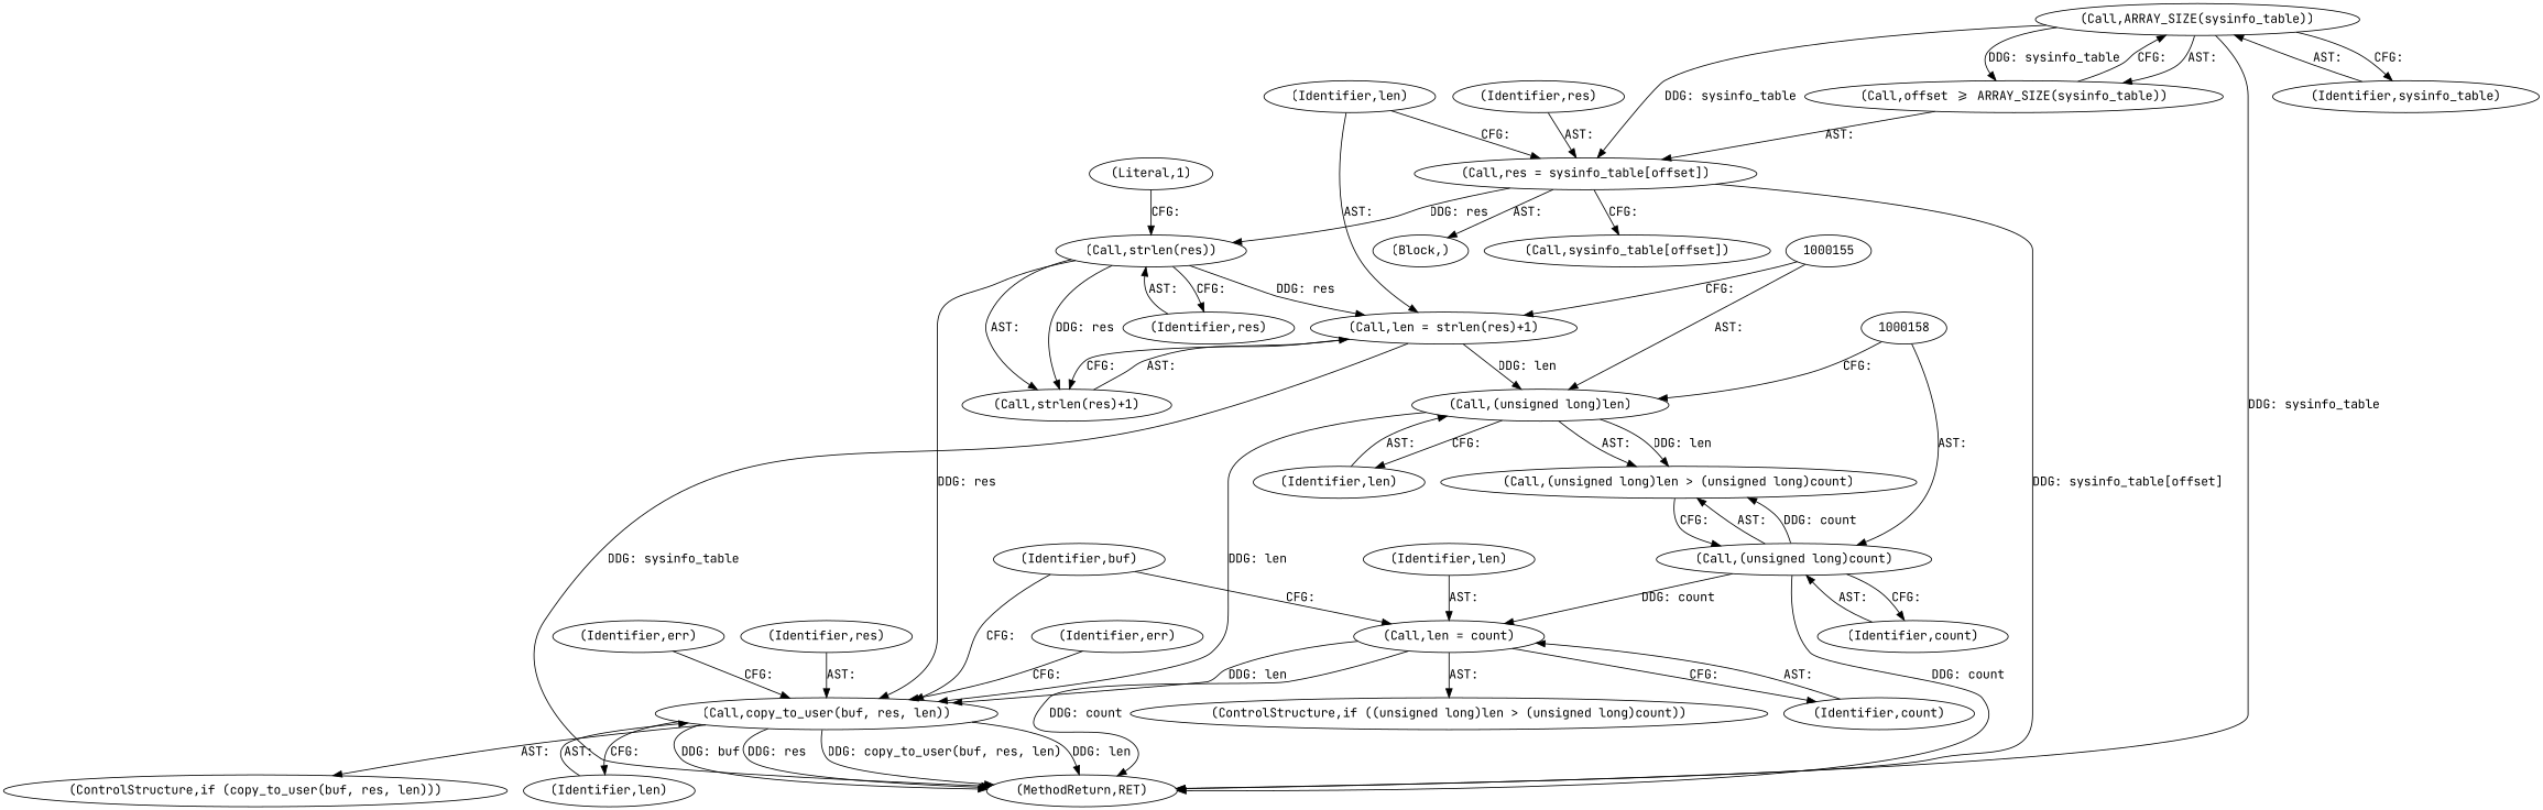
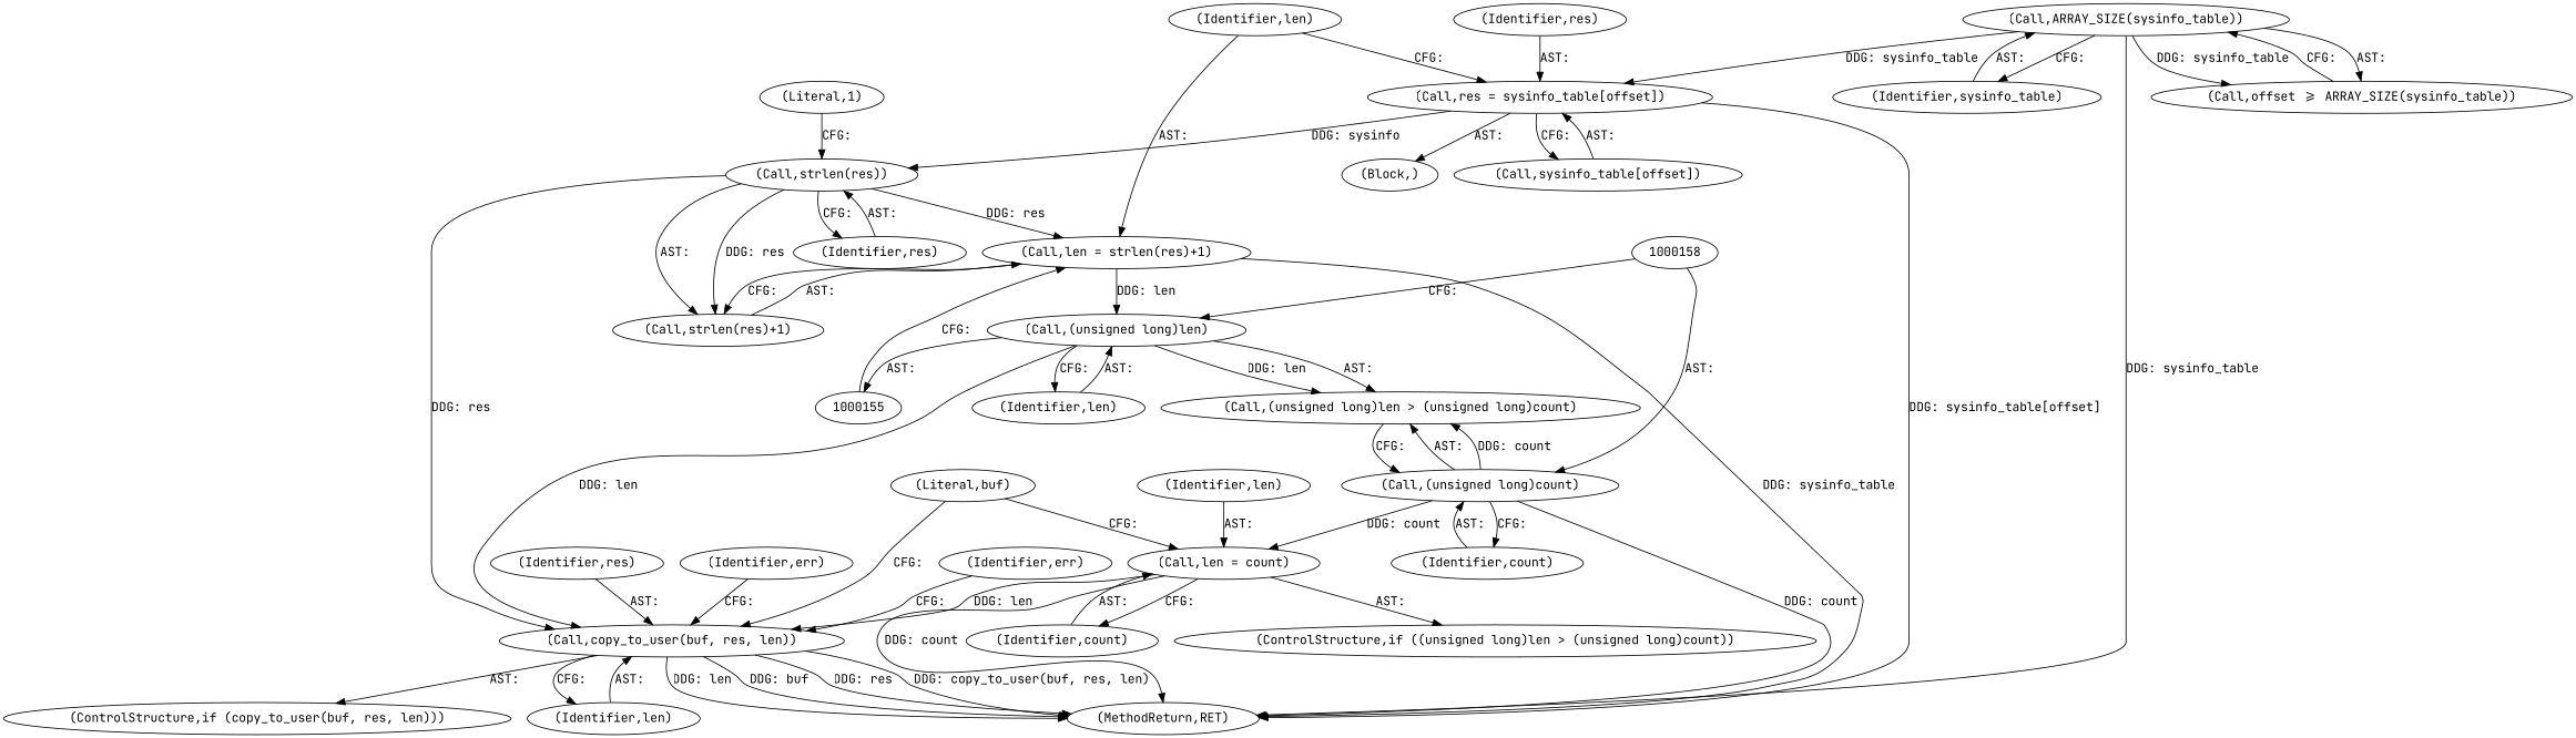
  digraph {
    fontname="JetBrains Mono"
    node [fontname="JetBrains Mono"]
    edge [fontname="JetBrains Mono"]
    n1 [label="(Call,copy_to_user(buf, res, len))"]
    n2 [label="(MethodReturn,RET)"]
    n3 [label="(ControlStructure,if (copy_to_user(buf, res, len)))"]
    n4 [label="(Identifier,len)"]
    n5 [label="(Call,strlen(res))"]
    n6 [label="(Call,len = strlen(res)+1)"]
    n7 [label="(Call,strlen(res)+1)"]
    n8 [label="(Identifier,res)"]
    n9 [label="(Call,(unsigned long)len)"]
    n10 [label="(Call,res = sysinfo_table[offset])"]
    n11 [label="(Block,)"]
    n12 [label="(Call,sysinfo_table[offset])"]
    n13 [label="(Call,ARRAY_SIZE(sysinfo_table))"]
    n14 [label="(Identifier,sysinfo_table)"]
    n15 [label="(Call,offset >= ARRAY_SIZE(sysinfo_table))"]
    n16 [label="(Call,(unsigned long)len > (unsigned long)count)"]
    n17 [label="(Identifier,len)"]
    n18 [label="(Call,(unsigned long)count)"]
    n19 [label="(Call,len = count)"]
    n20 [label="(ControlStructure,if ((unsigned long)len > (unsigned long)count))"]
    n21 [label="(Identifier,count)"]
    n22 [label="(Identifier,count)"]
    n23 [label="(Identifier,res)"]
    n24 [label="(Identifier,err)"]
    n25 [label="(Identifier,err)"]
    n26 [label="(Identifier,res)"]
    n27 [label="(Identifier,len)"]
    n28 [label="(Literal,1)"]
-   n29 [label="(Identifier,buf)"]
+   n29 [label="(Literal,buf)"]
    n30 [label="(Identifier,len)"]
    1000155
    1000158
    n1 -> n2 [label="DDG: res"]
    n1 -> n2 [label="DDG: copy_to_user(buf, res, len)"]
    n1 -> n2 [label="DDG: len"]
    n1 -> n2 [label="DDG: buf"]
    n1 -> n3 [label="AST: "]
    n1 -> n4 [label="CFG: "]
    n4 -> n1 [label="AST: "]
    n5 -> n1 [label="DDG: res"]
    n5 -> n6 [label="DDG: res"]
    n5 -> n7 [label="AST: "]
    n5 -> n7 [label="DDG: res"]
    n5 -> n8 [label="CFG: "]
    n6 -> n2 [label="DDG: sysinfo_table"]
    n6 -> n7 [label="CFG: "]
    n6 -> n9 [label="DDG: len"]
    n7 -> n6 [label="AST: "]
    n8 -> n5 [label="AST: "]
    n9 -> n1 [label="DDG: len"]
    n9 -> n16 [label="AST: "]
    n9 -> n16 [label="DDG: len"]
    n9 -> n17 [label="CFG: "]
    n10 -> n2 [label="DDG: sysinfo_table[offset]"]
-   n10 -> n5 [label="DDG: res"]
+   n10 -> n5 [label="DDG: sysinfo"]
    n10 -> n11 [label="AST: "]
    n10 -> n12 [label="CFG: "]
-   n15 -> n10 [label="AST: "]
+   n12 -> n10 [label="AST: "]
    n13 -> n2 [label="DDG: sysinfo_table"]
    n13 -> n10 [label="DDG: sysinfo_table"]
    n13 -> n14 [label="CFG: "]
    n13 -> n15 [label="AST: "]
    n13 -> n15 [label="DDG: sysinfo_table"]
    n14 -> n13 [label="AST: "]
    n15 -> n13 [label="CFG: "]
    n16 -> n18 [label="CFG: "]
    n17 -> n9 [label="AST: "]
    n18 -> n2 [label="DDG: count"]
    n18 -> n16 [label="AST: "]
    n18 -> n16 [label="DDG: count"]
    n18 -> n19 [label="DDG: count"]
    n18 -> n22 [label="CFG: "]
    n19 -> n1 [label="DDG: len"]
    n19 -> n2 [label="DDG: count"]
    n19 -> n20 [label="AST: "]
    n19 -> n21 [label="CFG: "]
    n21 -> n19 [label="AST: "]
    n22 -> n18 [label="AST: "]
    n23 -> n10 [label="AST: "]
    n24 -> n1 [label="CFG: "]
    n25 -> n1 [label="CFG: "]
    n26 -> n1 [label="AST: "]
    n27 -> n19 [label="AST: "]
    n28 -> n5 [label="CFG: "]
    n29 -> n1 [label="CFG: "]
    n29 -> n19 [label="CFG: "]
    n30 -> n6 [label="AST: "]
    n30 -> n10 [label="CFG: "]
    1000155 -> n6 [label="CFG: "]
-   1000155 -> n9 [label="AST: "]
+   n9 -> 1000155 [label="AST: "]
    1000158 -> n9 [label="CFG: "]
    1000158 -> n18 [label="AST: "]
  }
